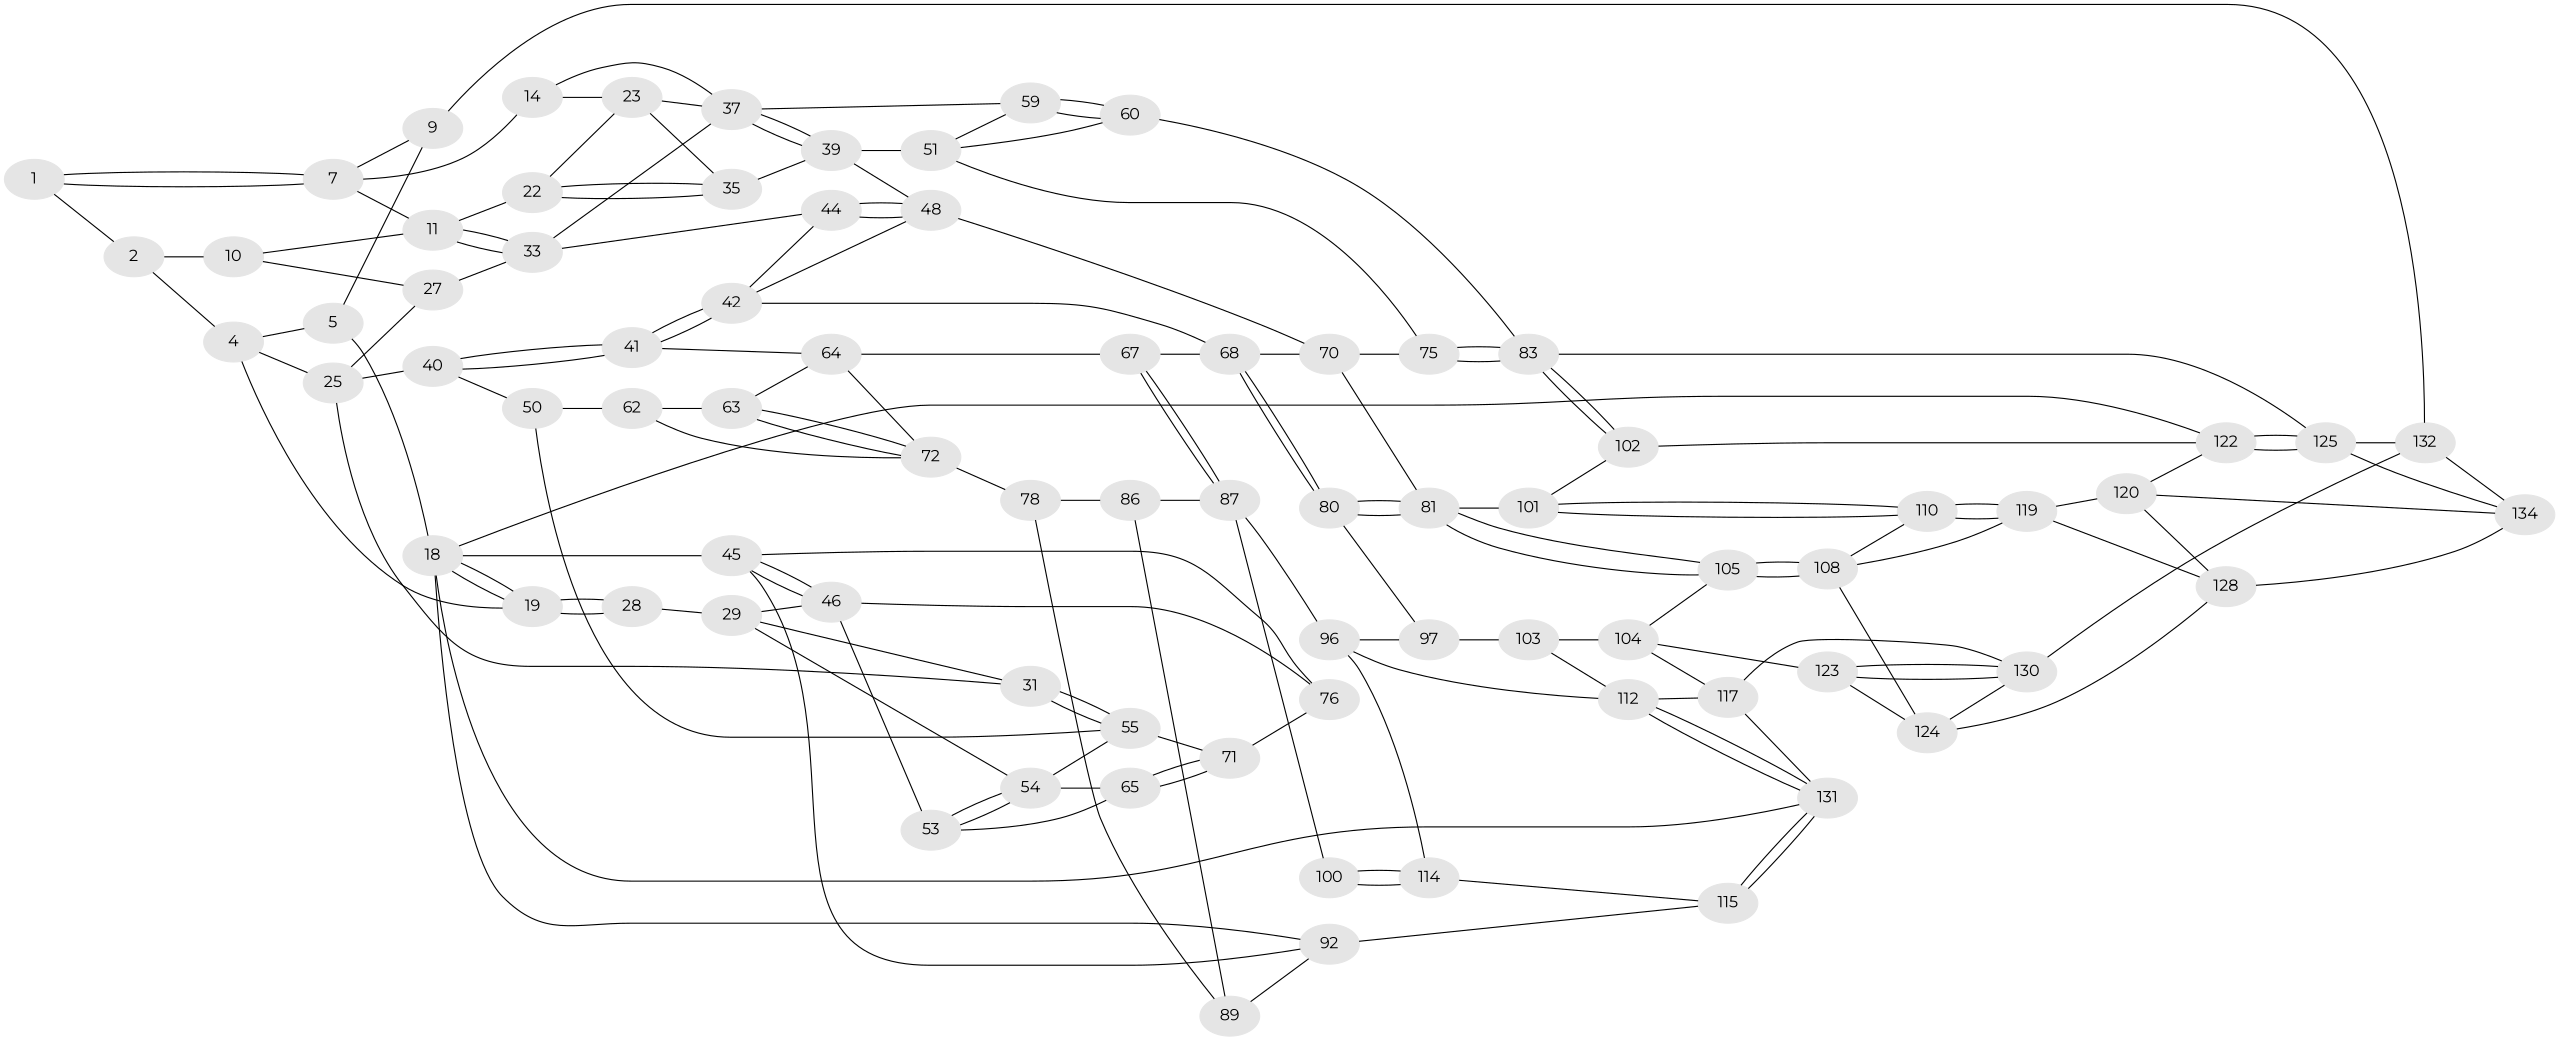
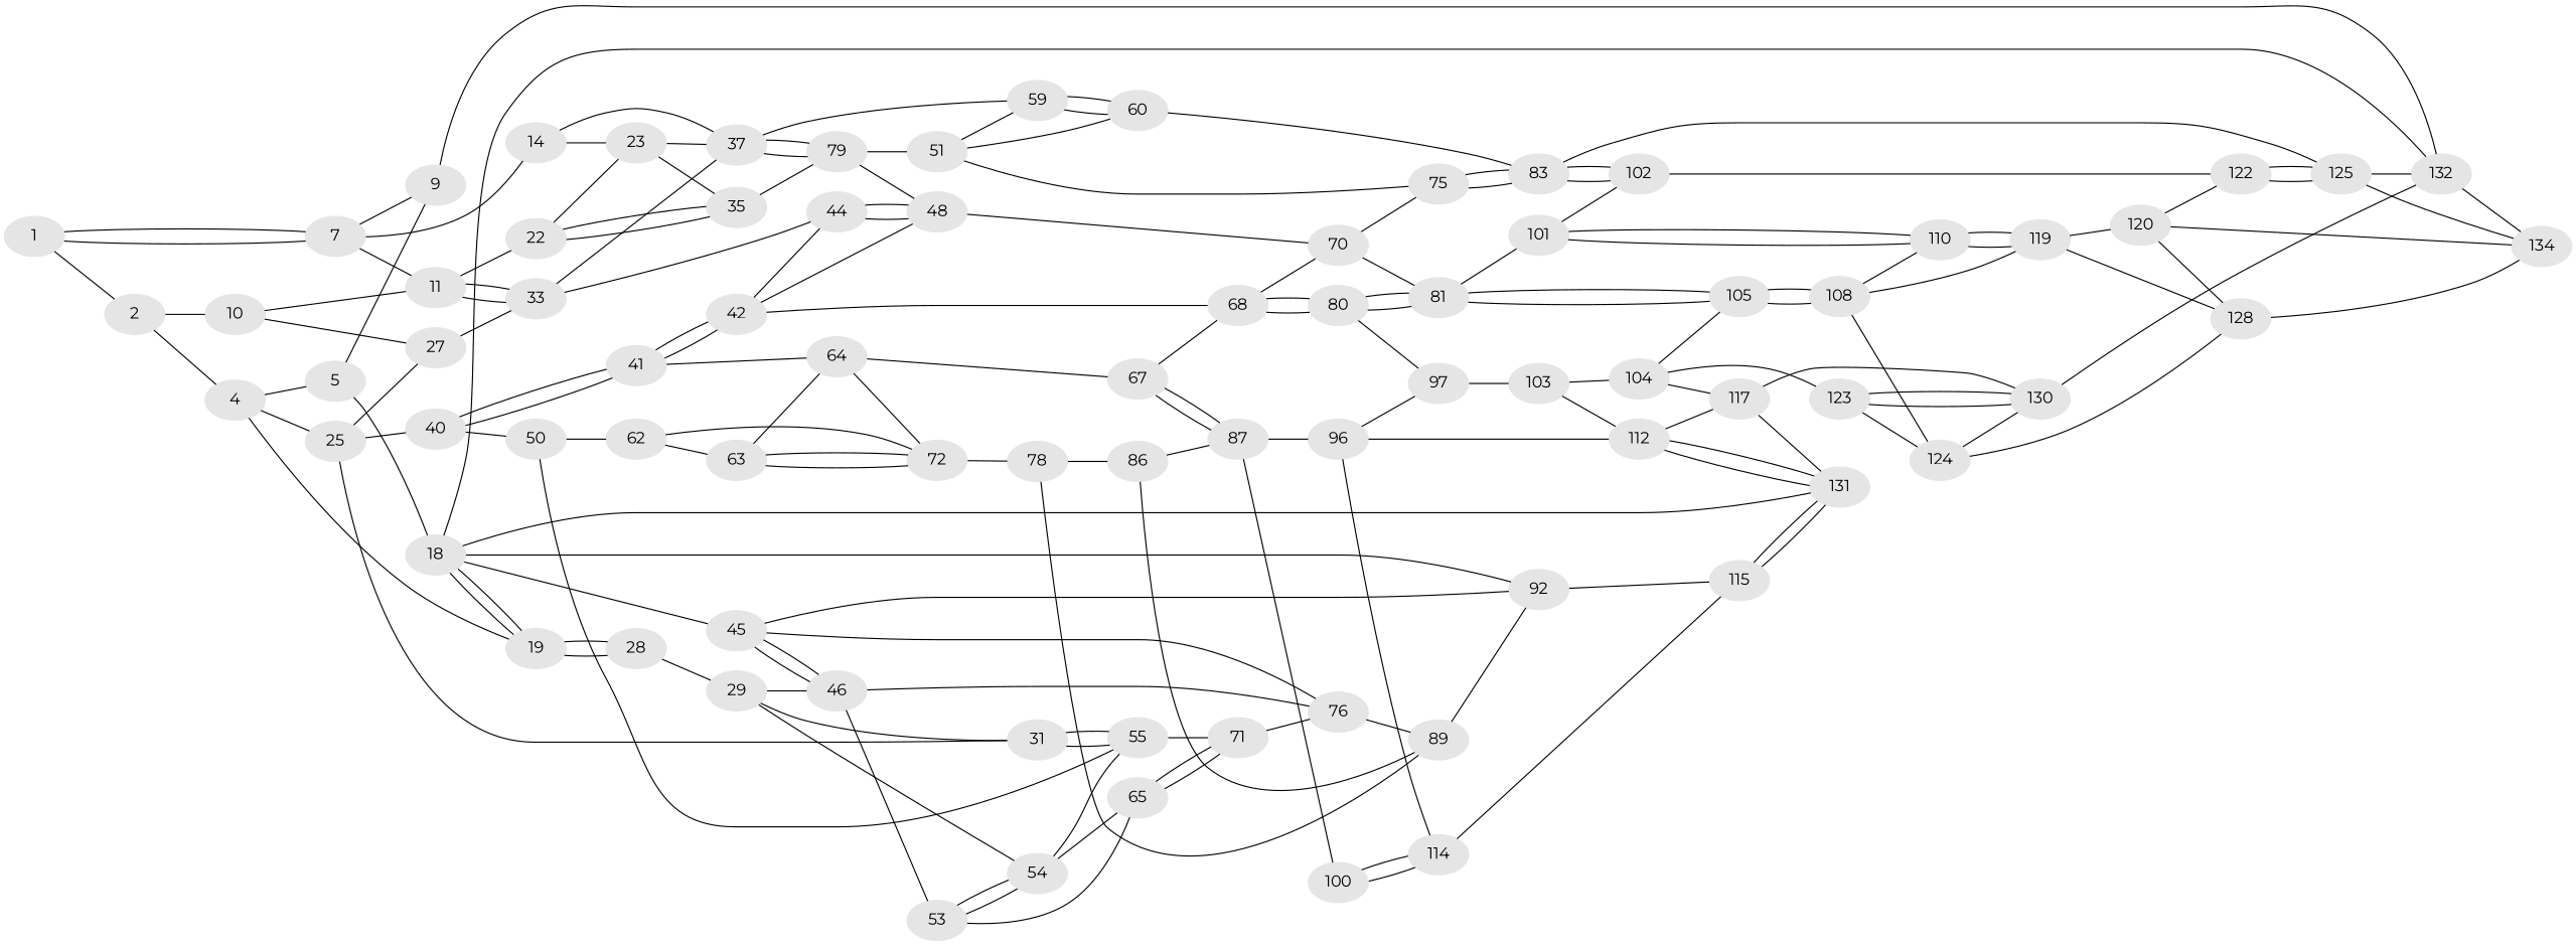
  graph {
    fontname=Montserrat
    rankdir=LR
    node [color=gray90 fontname=Montserrat style=filled]
    edge [fontname=Montserrat]
    2 [super="+3"]
    1
    7 [super="+8"]
    4 [super="+21"]
    10 [super="+17"]
    9 [super="+13"]
    11 [super="+12"]
    14 [super="+15"]
    5 [super="+6"]
    19 [super="+20"]
    25 [super="+26"]
    27
    18 [super="+91"]
    28
    31 [super="+32"]
    40
    132 [super="+138"]
    45 [super="+90"]
    92 [super="+106"]
    131 [super="+139"]
    22
    33 [super="+34"]
    23 [super="+24"]
    37 [super="+38"]
    134 [super="+135"]
    35 [super="+36"]
    44
-   39 [super="+49"]
+   39 [super="+49" label=79]
    n29 [label=59]
    60 [super="+61"]
    83 [super="+84"]
    46 [super="+47"]
    76 [super="+88"]
    115
    29 [super="+30"]
    55 [super="+56"]
    50 [super="+57"]
    41
    54 [super="+58"]
    53
    65
    62
    71 [super="+77"]
    48 [super="+59"]
    51 [super="+73"]
    70 [super="+74"]
    75
    42 [super="+43"]
    64 [super="+66"]
    68 [super="+69"]
    72 [super="+79"]
    67
    80
    89 [super="+93"]
    81 [super="+82"]
    63
    102
    125 [super="+126"]
    78 [super="+85"]
    87 [super="+95"]
    96 [super="+111"]
    100
    97 [super="+98"]
    101
    105
    86 [super="+94"]
    103 [super="+107"]
    110
    108 [super="+109"]
    122
    112 [super="+113"]
    114 [super="+116"]
    117 [super="+136"]
    104 [super="+118"]
    119 [super="+129"]
    123
    130 [super="+137"]
    124 [super="+127"]
    120 [super="+121"]
    128 [super="+133"]
    2 -- 4
    2 -- 10 [weight=2]
    1 -- 2
    1 -- 7
    1 -- 7
    7 -- 9
    7 -- 11
    7 -- 14
    4 -- 5
    4 -- 19
    4 -- 25
    10 -- 11
    10 -- 27
    9 -- 132
    11 -- 22
    11 -- 33
    11 -- 33
    14 -- 23
    14 -- 37
    5 -- 9 [weight=2]
    5 -- 18
    19 -- 28 [weight=2]
    19 -- 28
    25 -- 27
    25 -- 31
    25 -- 40
    27 -- 33
    18 -- 19
    18 -- 19
-   18 -- 122
+   18 -- 132
    18 -- 45
    18 -- 92
    18 -- 131
    28 -- 29
    31 -- 55
    31 -- 55
    40 -- 50
    40 -- 41
    40 -- 41
    132 -- 134
    45 -- 92
    45 -- 46
    45 -- 46
    45 -- 76
    92 -- 115
    22 -- 23
    22 -- 35
    22 -- 35
    33 -- 37
    33 -- 44
    23 -- 37
    23 -- 35
    37 -- 39
    37 -- 39
    37 -- n29
    35 -- 39
    44 -- 48
    44 -- 48
    39 -- 48
    39 -- 51
    n29 -- 60
    n29 -- 60
    60 -- 83
    83 -- 102
    83 -- 102
    83 -- 125
    46 -- 76
    46 -- 53
+   76 -- 89
    115 -- 131
    115 -- 131
    29 -- 31
    29 -- 46
    29 -- 54
    55 -- 71
    50 -- 55
    50 -- 62
    41 -- 42
    41 -- 42
    41 -- 64
    54 -- 55
    54 -- 65
    53 -- 54
    53 -- 54
    53 -- 65
    65 -- 71
    65 -- 71
    62 -- 72
    62 -- 63
    71 -- 76
    48 -- 70
    51 -- n29
    51 -- 60
    51 -- 75
    70 -- 75
    70 -- 81
    75 -- 83
    75 -- 83
    42 -- 44
    42 -- 48
    42 -- 68
    64 -- 72
    64 -- 67
    68 -- 70
    68 -- 80
    68 -- 80
    72 -- 78
    67 -- 68
    67 -- 87
    67 -- 87
    80 -- 81
    80 -- 81
    80 -- 97
    89 -- 92
    81 -- 101
    81 -- 105
    81 -- 105
    63 -- 64
    63 -- 72
    63 -- 72
    102 -- 122
    125 -- 132
    125 -- 134
    78 -- 89
    78 -- 86
    87 -- 96
    87 -- 100
    96 -- 97
    96 -- 112
    96 -- 114
    100 -- 114
    100 -- 114
    97 -- 103 [weight=2]
    101 -- 102
    101 -- 110
    101 -- 110
    105 -- 108
    105 -- 108
    86 -- 89
    86 -- 87
    103 -- 112
    103 -- 104
    110 -- 119
    110 -- 119
    108 -- 110
    108 -- 119
    108 -- 124
    122 -- 125
    122 -- 125
    112 -- 131
    112 -- 131
    112 -- 117
    114 -- 115
    117 -- 131
    117 -- 130
    104 -- 105
    104 -- 117
    104 -- 123
    119 -- 120
    119 -- 128
    123 -- 130
    123 -- 130
    123 -- 124
    130 -- 132
    124 -- 130
    124 -- 128
    120 -- 134
    120 -- 122
    120 -- 128
    128 -- 134
  }
